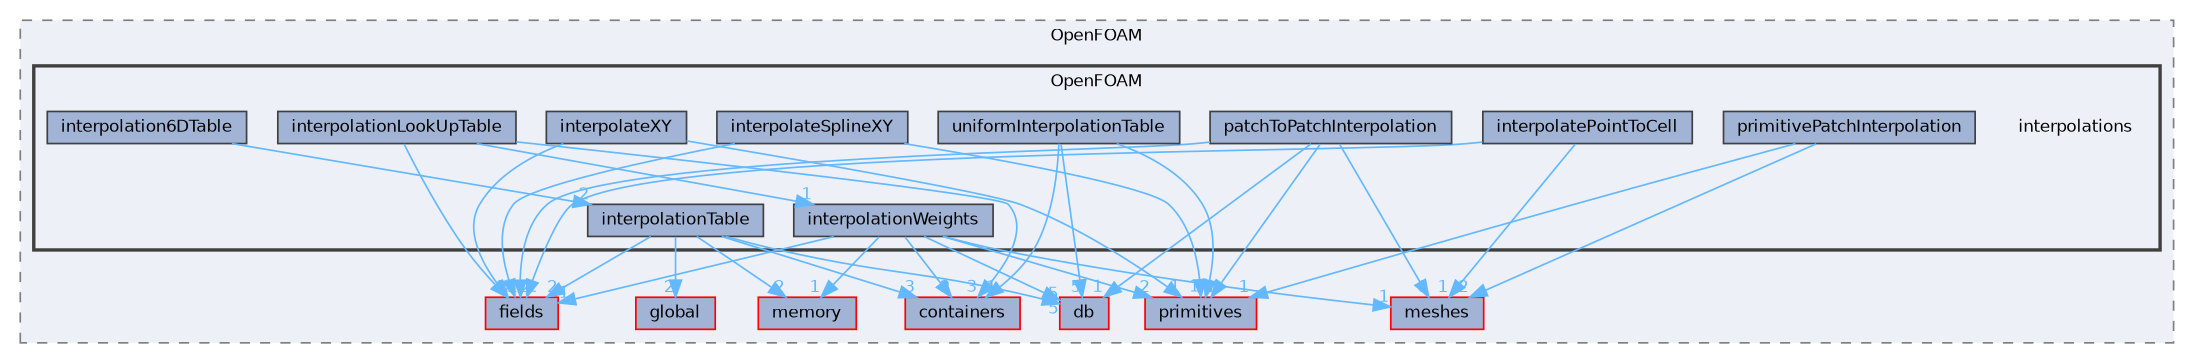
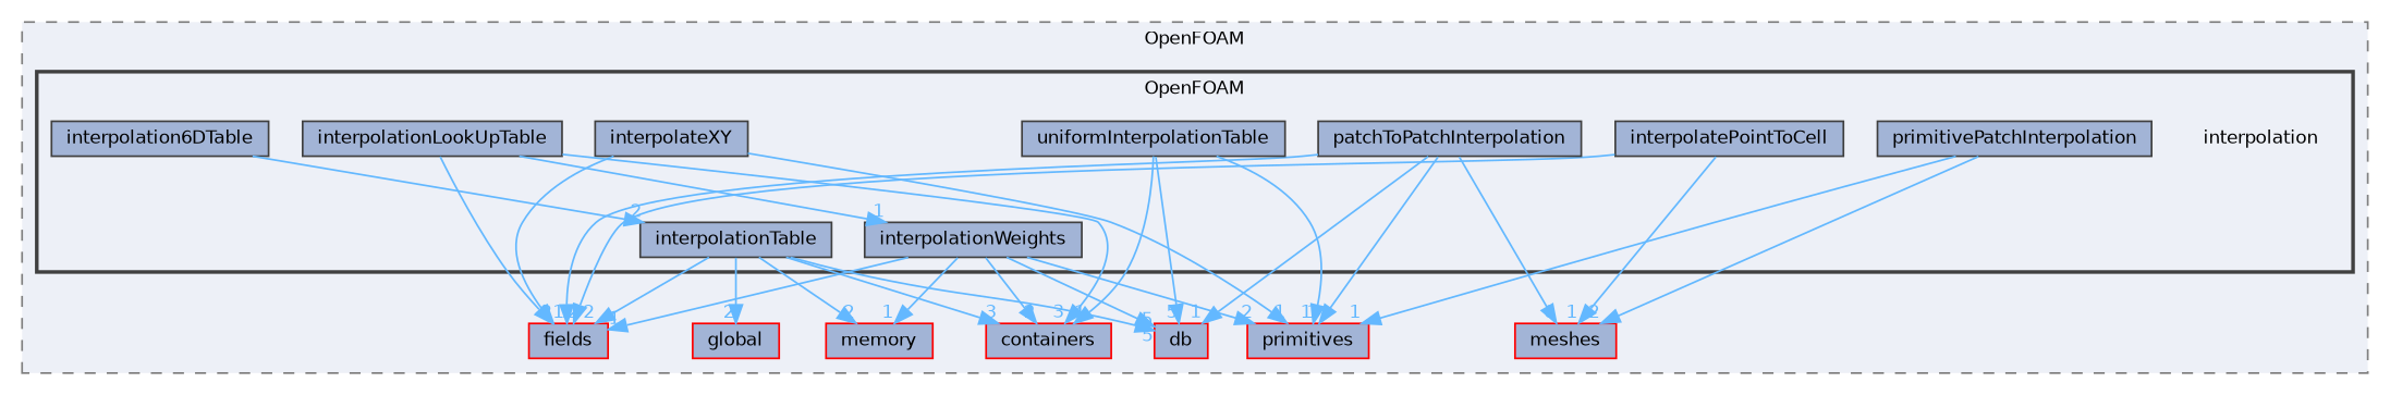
  digraph {
    compound=true
    node [fontname=Helvetica fontsize=10 shape=box color=grey25 fillcolor="#a2b4d6" style=filled]
    edge [color=steelblue1 fontcolor=steelblue1 fontname=Helvetica fontsize=10 headlabel=1 labeldistance=1.5 labelfontname=Helvetica labelfontsize=10]
-   n1 [height=0.2 label=interpolations shape=plaintext width=0.4 color="" fillcolor="" style=""]
+   n1 [height=0.2 label=interpolation shape=plaintext width=0.4 color="" fillcolor="" style=""]
    n2 [height=0.2 label=interpolatePointToCell width=0.4]
-   n3 [height=0.2 label=interpolateSplineXY width=0.4]
    n4 [height=0.2 label=interpolateXY width=0.4]
    n5 [height=0.2 label=interpolation6DTable width=0.4]
    n6 [height=0.2 label=interpolationLookUpTable width=0.4]
    n7 [height=0.2 label=interpolationTable width=0.4]
    n8 [height=0.2 label=interpolationWeights width=0.4]
    n9 [height=0.2 label=patchToPatchInterpolation width=0.4]
    n10 [height=0.2 label=primitivePatchInterpolation width=0.4]
    n11 [height=0.2 label=uniformInterpolationTable width=0.4]
    n12 [color=red height=0.2 label=containers width=0.4]
    n13 [color=red height=0.2 label=primitives width=0.4]
    n14 [color=red height=0.2 label=db width=0.4]
    n15 [color=red height=0.2 label=global width=0.4]
    n16 [color=red height=0.2 label=fields width=0.4]
    n17 [color=red height=0.2 label=meshes width=0.4]
    n18 [color=red height=0.2 label=memory width=0.4]
    subgraph cluster_1 {
      bgcolor="#edf0f7"
      fontname=Helvetica
      fontsize=10
      label=OpenFOAM
      pencolor=grey50
      style="filled,dashed"
      n12
      n13
      n14
      n15
      n16
      n17
      n18
      subgraph cluster_2 {
        bgcolor="#edf0f7"
        fontname=Helvetica
        fontsize=10
        label=OpenFOAM
        pencolor=grey25
        style="filled,bold"
        n1
        n2
-       n3
        n4
        n5
        n6
        n7
        n8
        n9
        n10
        n11
      }
    }
    n2 -> n16
    n2 -> n17
-   n3 -> n13
-   n3 -> n16 [headlabel=2]
    n4 -> n13
    n4 -> n16 [headlabel=2]
    n5 -> n7 [headlabel=2]
    n6 -> n8
    n6 -> n12 [headlabel=3]
    n6 -> n16
    n7 -> n12 [headlabel=3]
    n7 -> n14 [headlabel=5]
    n7 -> n15 [headlabel=2]
    n7 -> n16 [headlabel=2]
    n7 -> n18 [headlabel=2]
    n8 -> n12 [headlabel=2]
    n8 -> n13 [headlabel=2]
    n8 -> n14 [headlabel=5]
    n8 -> n16
-   n8 -> n17
    n8 -> n18
    n9 -> n13
    n9 -> n14
    n9 -> n16 [headlabel=2]
    n9 -> n17 [headlabel=6]
    n10 -> n13
    n10 -> n17 [headlabel=2]
    n11 -> n12
    n11 -> n13
    n11 -> n14 [headlabel=5]
  }
